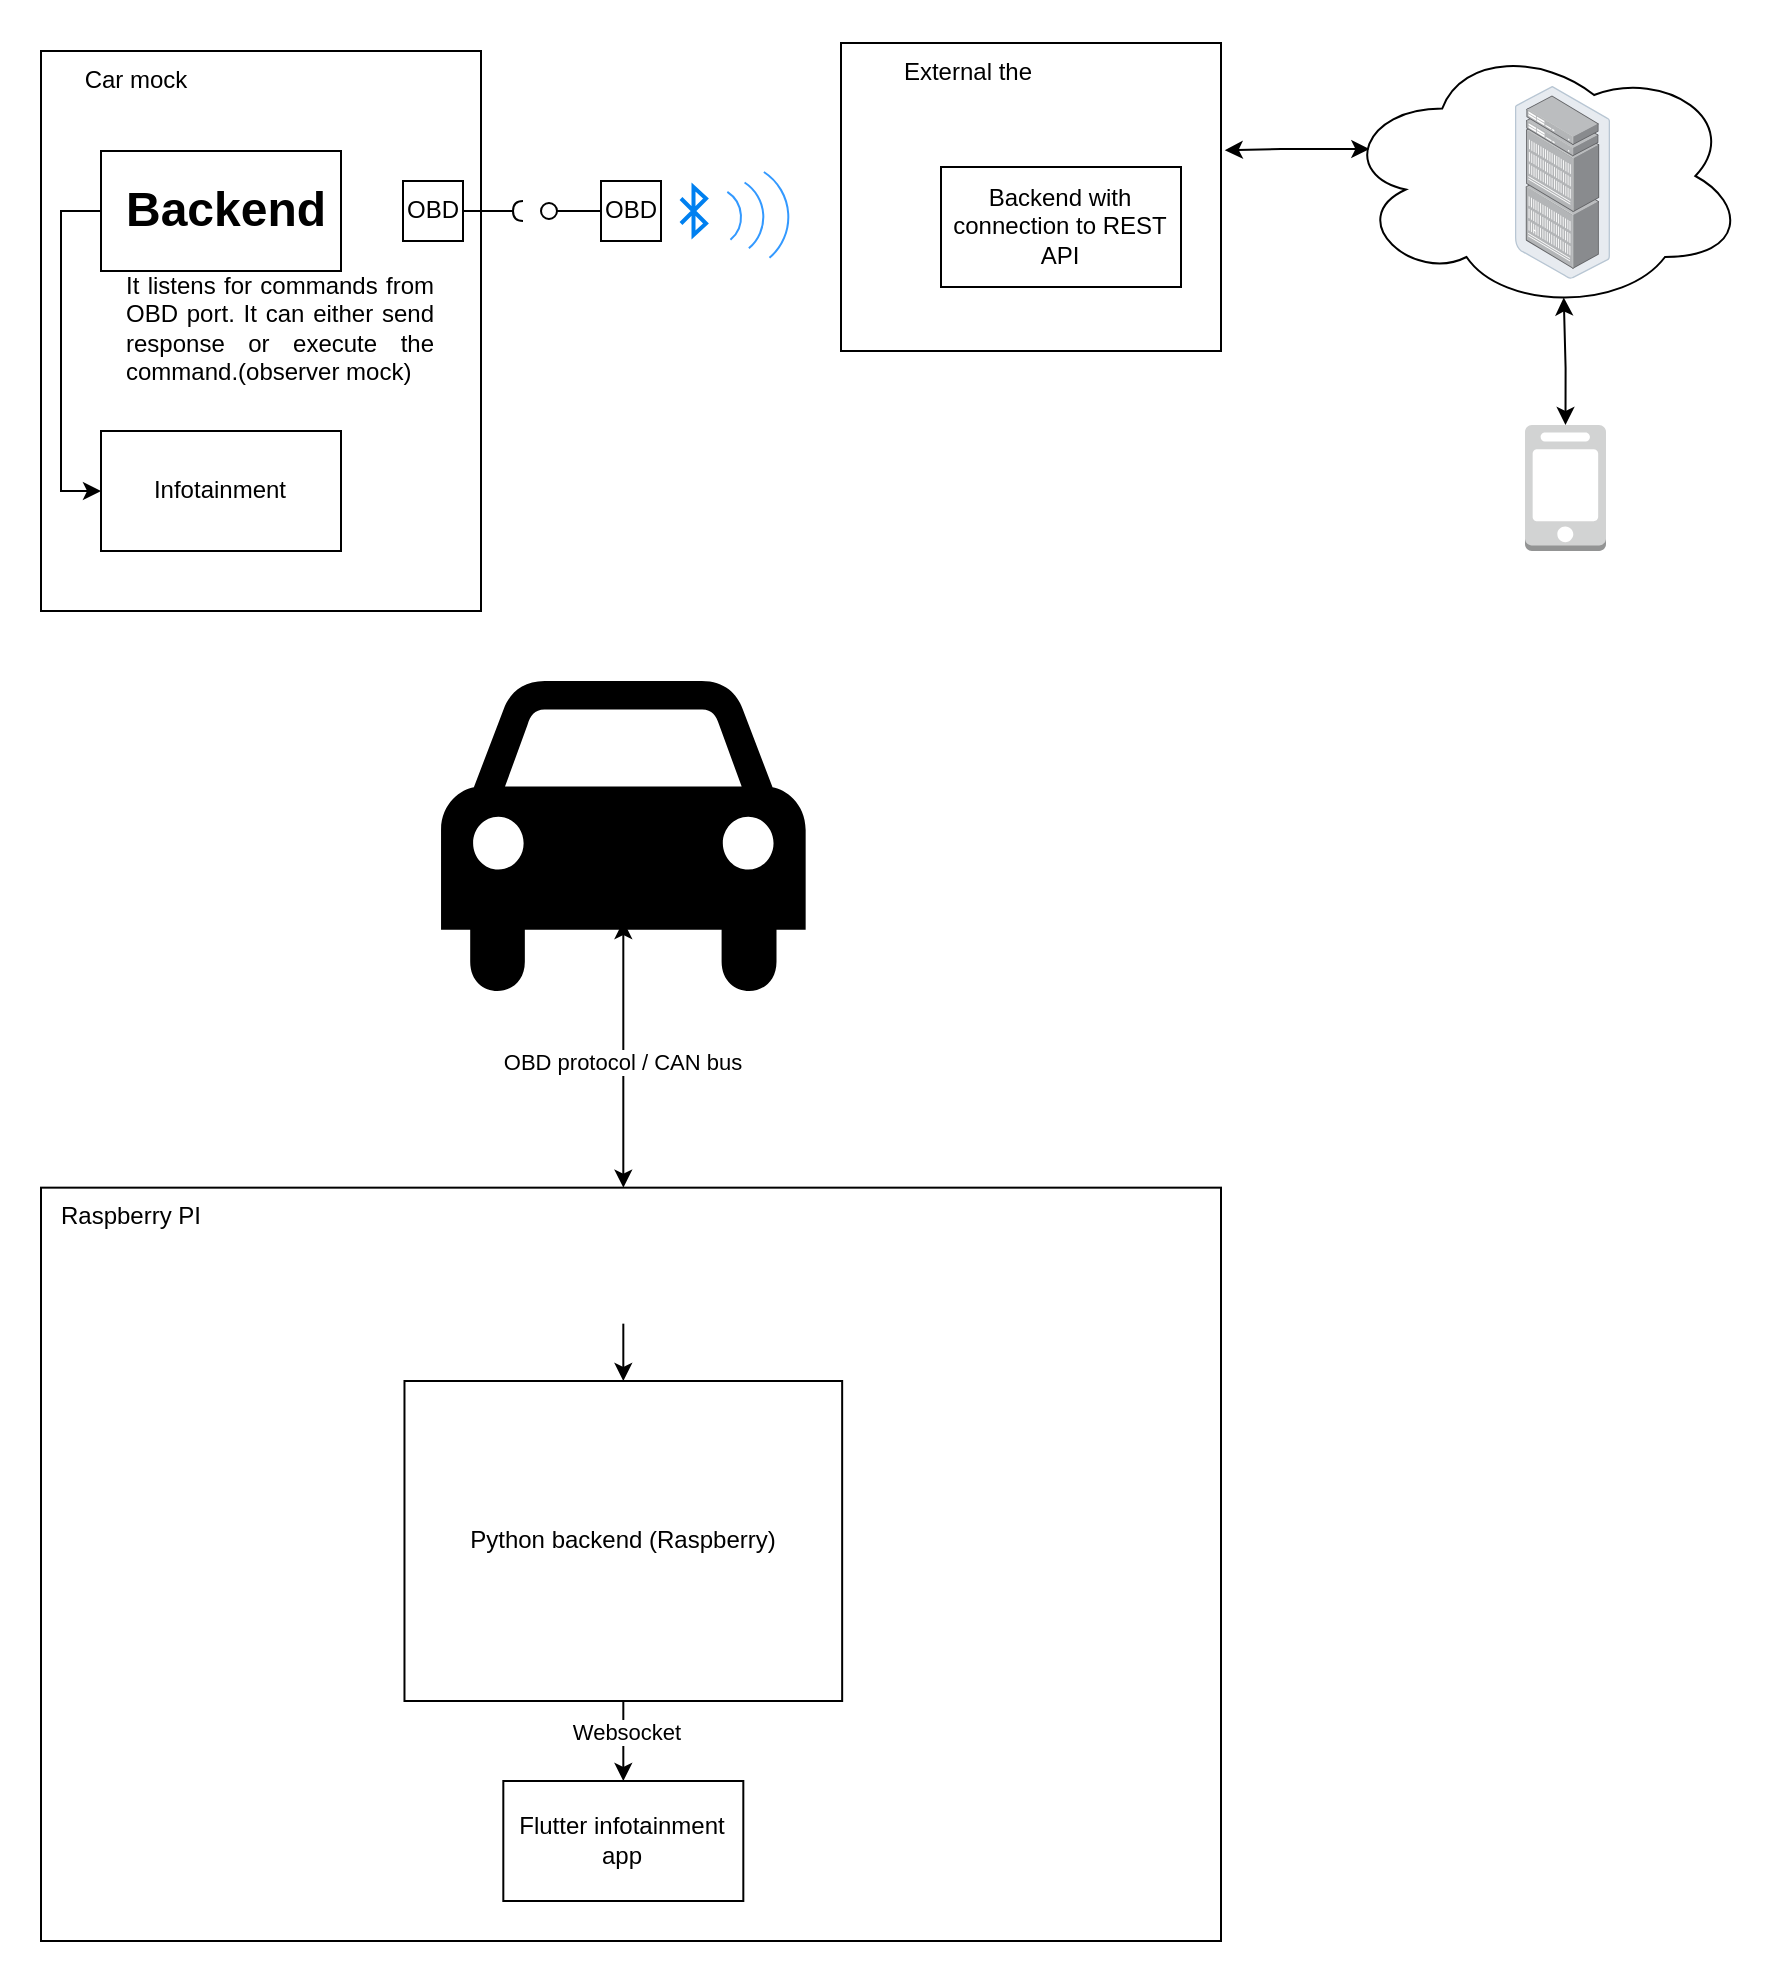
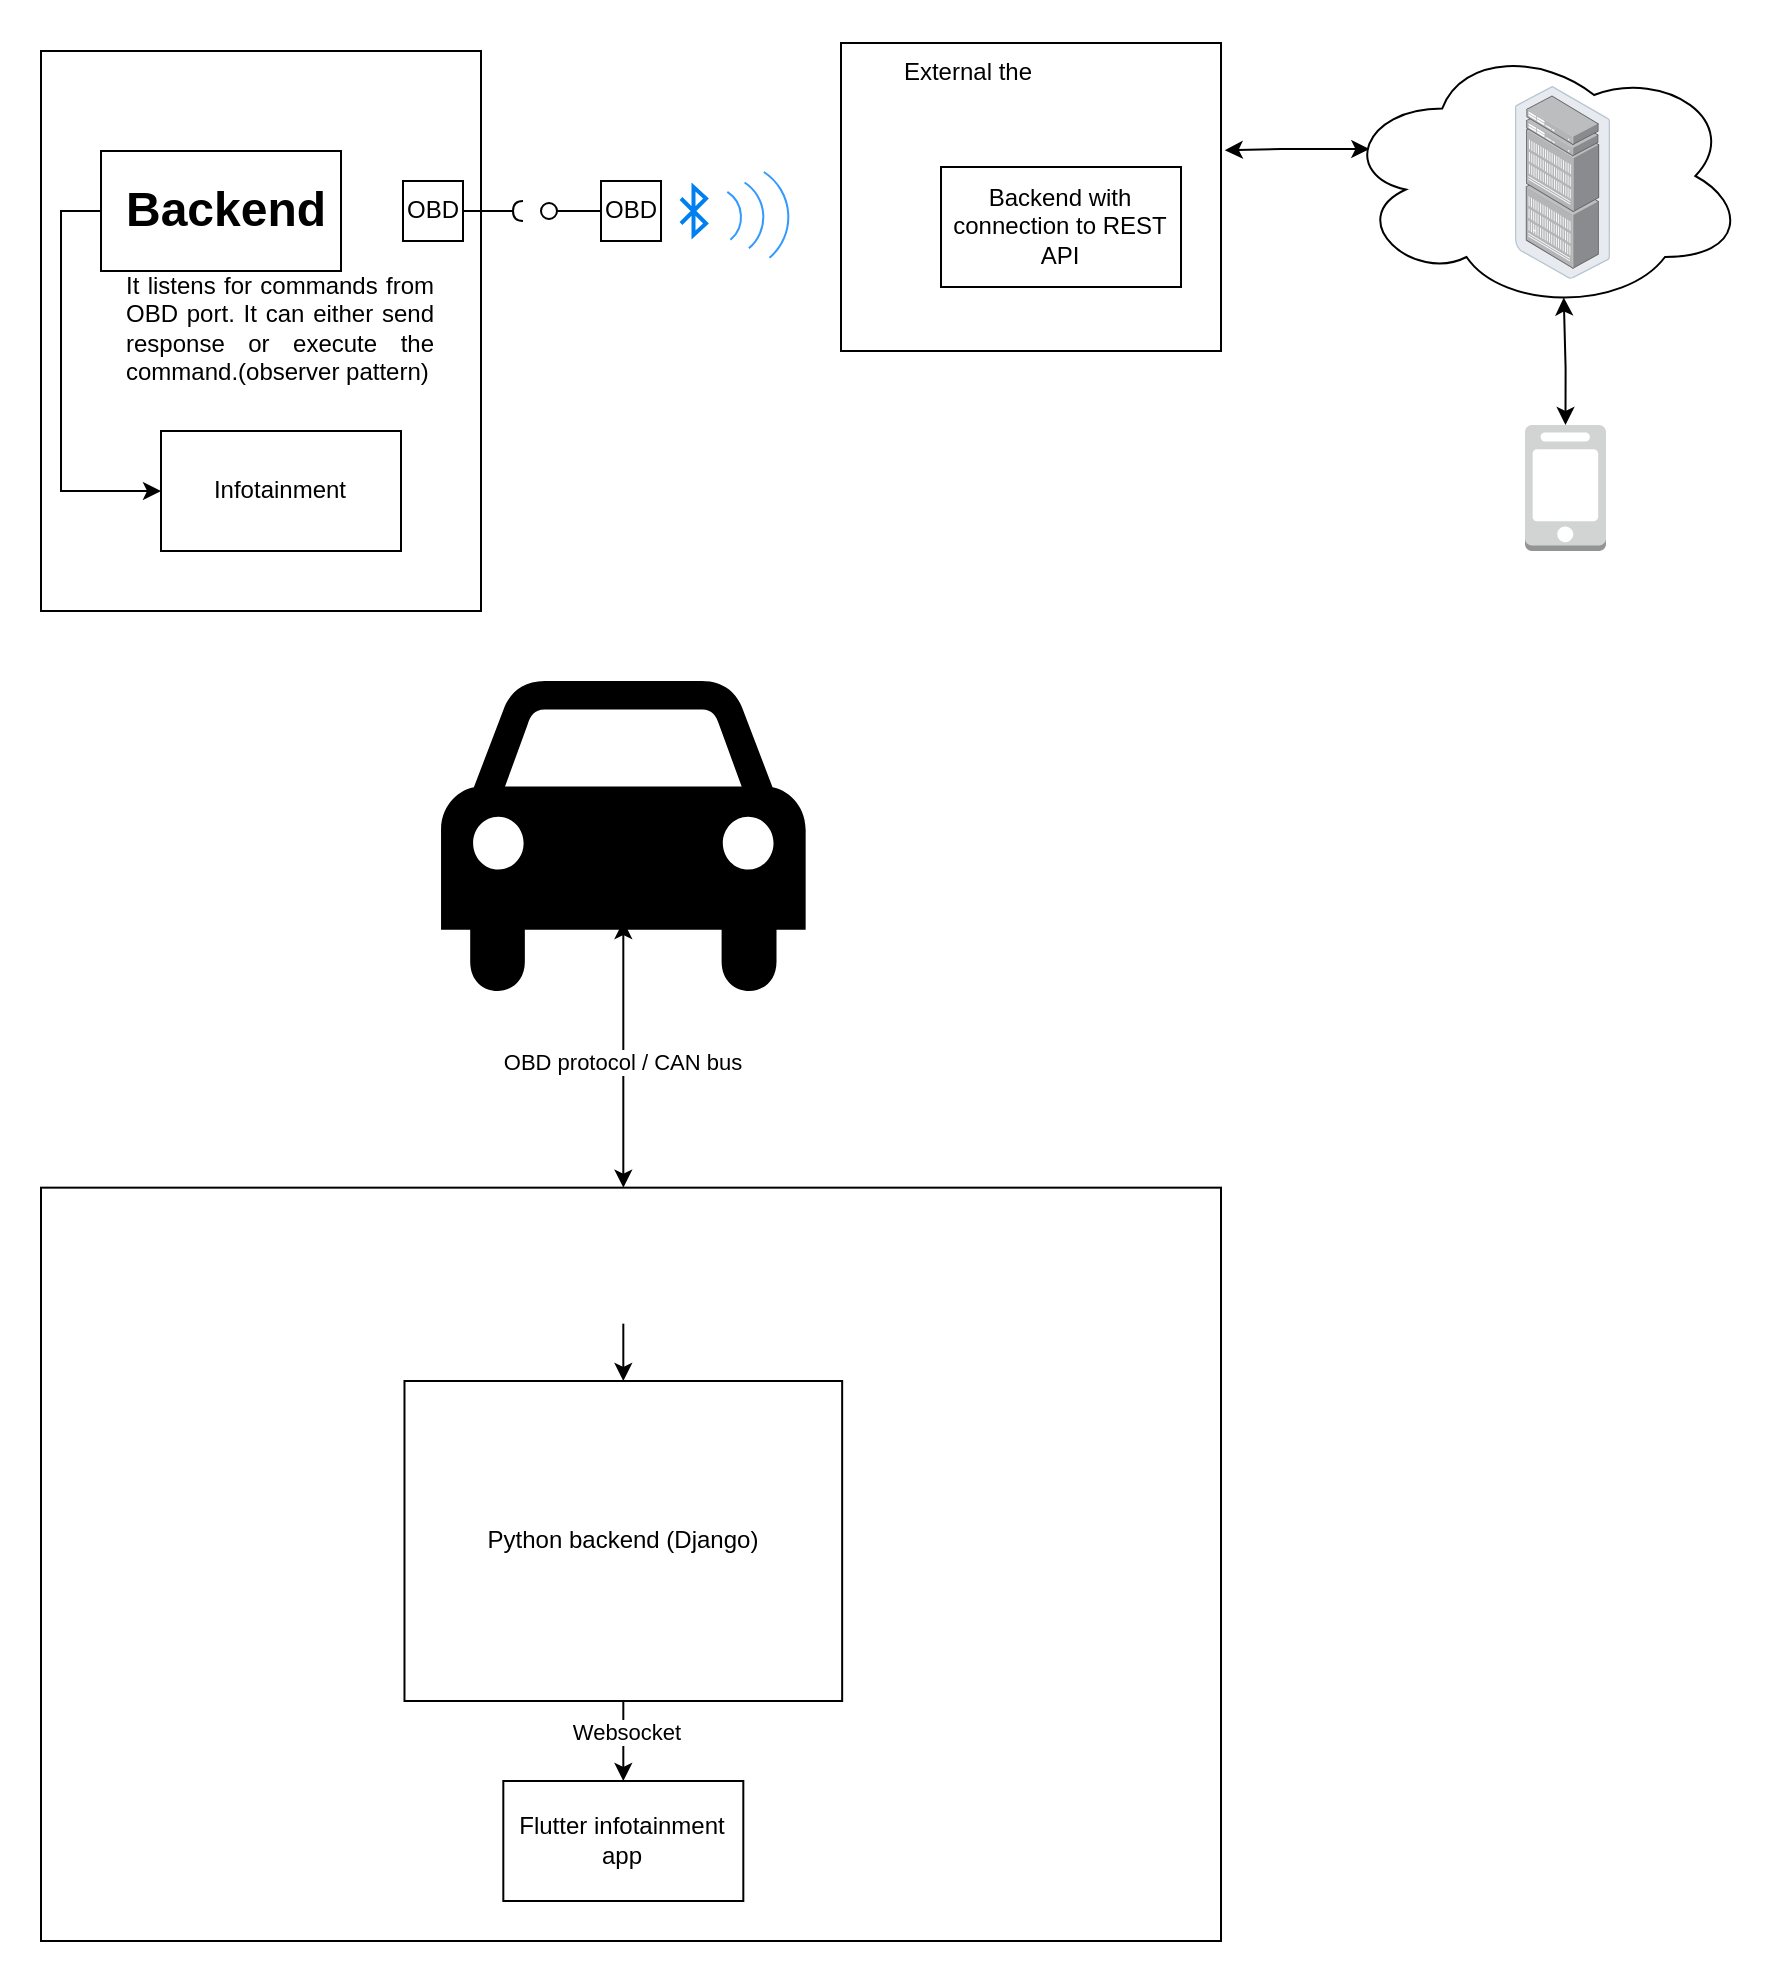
  <mxCell id="0" />
  <mxCell id="1" parent="0" />
  <mxCell id="2" value="" style="rounded=0;whiteSpace=wrap;html=1;" vertex="1" parent="1"><mxGeometry y="25" width="220" height="280" as="geometry" x="20" /></mxCell>
- <mxCell id="3" value="Car mock" style="text;html=1;strokeColor=none;fillColor=none;align=center;verticalAlign=middle;whiteSpace=wrap;rounded=0;" vertex="1" parent="1"><mxGeometry x="38" y="25" width="60" height="30" as="geometry" /></mxCell>
  <mxCell id="4" value="" style="shape=image;html=1;verticalAlign=top;verticalLabelPosition=bottom;labelBackgroundColor=#ffffff;imageAspect=0;aspect=fixed;image=https://cdn1.iconfinder.com/data/icons/fruit-136/64/Fruit_iconfree_Filled_Outline_raspberry-healthy-organic-food-fruit_icon-128.png" vertex="1" parent="1"><mxGeometry y="31" width="18" height="18" as="geometry" x="20" /></mxCell>
  <mxCell id="5" style="edgeStyle=orthogonalEdgeStyle;rounded=0;orthogonalLoop=1;jettySize=auto;html=1;exitX=0;exitY=0.5;exitDx=0;exitDy=0;entryX=0;entryY=0.5;entryDx=0;entryDy=0;" edge="1" parent="1" source="6" target="19"><mxGeometry relative="1" as="geometry" /></mxCell>
  <mxCell id="6" value="" style="rounded=0;whiteSpace=wrap;html=1;" vertex="1" parent="1"><mxGeometry x="50" y="75" width="120" height="60" as="geometry" /></mxCell>
- <mxCell id="7" value="&lt;h1&gt;Backend&lt;/h1&gt;&lt;p style=&quot;text-align: justify;&quot;&gt;It listens for commands from OBD port. It can either send response or execute the command.(observer mock)&lt;/p&gt;" style="text;html=1;strokeColor=none;fillColor=none;spacing=5;spacingTop=-20;whiteSpace=wrap;overflow=hidden;rounded=0;" vertex="1" parent="1"><mxGeometry x="58" y="85" width="162" height="110" as="geometry" /></mxCell>
+ <mxCell id="7" value="&lt;h1&gt;Backend&lt;/h1&gt;&lt;p style=&quot;text-align: justify;&quot;&gt;It listens for commands from OBD port. It can either send response or execute the command.(observer pattern)&lt;/p&gt;" style="text;html=1;strokeColor=none;fillColor=none;spacing=5;spacingTop=-20;whiteSpace=wrap;overflow=hidden;rounded=0;" vertex="1" parent="1"><mxGeometry x="58" y="85" width="162" height="110" as="geometry" /></mxCell>
  <mxCell id="8" value="OBD" style="html=1;rounded=0;" vertex="1" parent="1"><mxGeometry x="201" y="90" width="30" height="30" as="geometry" /></mxCell>
  <mxCell id="9" value="" style="endArrow=none;html=1;rounded=0;align=center;verticalAlign=top;endFill=0;labelBackgroundColor=none;endSize=2;" edge="1" source="8" target="10" parent="1"><mxGeometry relative="1" as="geometry" /></mxCell>
  <mxCell id="10" value="" style="shape=requiredInterface;html=1;fontSize=11;align=center;fillColor=none;points=[];aspect=fixed;resizable=0;verticalAlign=bottom;labelPosition=center;verticalLabelPosition=top;flipH=1;" vertex="1" parent="1"><mxGeometry x="256" y="100" width="5" height="10" as="geometry" /></mxCell>
  <mxCell id="11" value="OBD" style="html=1;rounded=0;rotation=0;" vertex="1" parent="1"><mxGeometry x="300" y="90" width="30" height="30" as="geometry" /></mxCell>
  <mxCell id="12" value="" style="endArrow=none;html=1;rounded=0;align=center;verticalAlign=top;endFill=0;labelBackgroundColor=none;endSize=2;" edge="1" parent="1" source="11" target="13"><mxGeometry relative="1" as="geometry"><mxPoint x="300" y="105" as="sourcePoint" /><mxPoint x="280" y="105" as="targetPoint" /></mxGeometry></mxCell>
  <mxCell id="13" value="" style="ellipse;html=1;fontSize=11;align=center;fillColor=none;points=[];aspect=fixed;resizable=0;verticalAlign=bottom;labelPosition=center;verticalLabelPosition=top;flipH=1;" vertex="1" parent="1"><mxGeometry x="270" y="101" width="8" height="8" as="geometry" /></mxCell>
  <mxCell id="14" value="" style="html=1;verticalLabelPosition=bottom;align=center;labelBackgroundColor=#ffffff;verticalAlign=top;strokeWidth=2;strokeColor=#0080F0;shadow=0;dashed=0;shape=mxgraph.ios7.icons.bluetooth;pointerEvents=1" vertex="1" parent="1"><mxGeometry x="340" y="93" width="12.5" height="24" as="geometry" /></mxCell>
  <mxCell id="15" value="" style="verticalLabelPosition=bottom;verticalAlign=top;html=1;shape=mxgraph.basic.arc;startAngle=0.3;endAngle=0.596;rotation=-75;fillColor=#dae8fc;strokeColor=#3399FF;" vertex="1" parent="1"><mxGeometry x="340" y="93" width="30" height="30" as="geometry" /></mxCell>
  <mxCell id="16" value="" style="verticalLabelPosition=bottom;verticalAlign=top;html=1;shape=mxgraph.basic.arc;startAngle=0.3;endAngle=0.596;rotation=-75;fillColor=#dae8fc;strokeColor=#3399FF;" vertex="1" parent="1"><mxGeometry x="340" y="87.42" width="41.16" height="41.16" as="geometry" /></mxCell>
  <mxCell id="17" value="" style="verticalLabelPosition=bottom;verticalAlign=top;html=1;shape=mxgraph.basic.arc;startAngle=0.3;endAngle=0.596;rotation=-75;fillColor=#dae8fc;strokeColor=#3399FF;" vertex="1" parent="1"><mxGeometry x="340" y="81.17" width="53.66" height="53.66" as="geometry" /></mxCell>
  <mxCell id="18" value="" style="verticalLabelPosition=bottom;verticalAlign=top;html=1;shape=mxgraph.basic.rect;fillColor2=none;strokeWidth=1;size=20;indent=5;" vertex="1" parent="1"><mxGeometry x="420" y="21" width="190" height="154" as="geometry" /></mxCell>
- <mxCell id="19" value="Infotainment" style="rounded=0;whiteSpace=wrap;html=1;" vertex="1" parent="1"><mxGeometry x="50" y="215" width="120" height="60" as="geometry" /></mxCell>
+ <mxCell id="19" value="Infotainment" style="rounded=0;whiteSpace=wrap;html=1;" vertex="1" parent="1"><mxGeometry x="80" y="215" width="120" height="60" as="geometry" /></mxCell>
  <mxCell id="20" value="" style="shape=image;html=1;verticalAlign=top;verticalLabelPosition=bottom;labelBackgroundColor=#ffffff;imageAspect=0;aspect=fixed;image=https://cdn1.iconfinder.com/data/icons/fruit-136/64/Fruit_iconfree_Filled_Outline_raspberry-healthy-organic-food-fruit_icon-128.png" vertex="1" parent="1"><mxGeometry x="420" y="25" width="18" height="18" as="geometry" /></mxCell>
  <mxCell id="21" value="External the" style="text;html=1;strokeColor=none;fillColor=none;align=center;verticalAlign=middle;whiteSpace=wrap;rounded=0;" vertex="1" parent="1"><mxGeometry x="438" y="21" width="92" height="30" as="geometry" /></mxCell>
  <mxCell id="22" value="Backend with connection to REST API" style="rounded=0;whiteSpace=wrap;html=1;" vertex="1" parent="1"><mxGeometry x="470" y="83" width="120" height="60" as="geometry" /></mxCell>
  <mxCell id="23" value="" style="ellipse;shape=cloud;whiteSpace=wrap;html=1;" vertex="1" parent="1"><mxGeometry x="670" width="202.5" height="135" as="geometry" y="20" /></mxCell>
  <mxCell id="24" value="" style="image;points=[];aspect=fixed;html=1;align=center;shadow=0;dashed=0;image=img/lib/allied_telesis/storage/Datacenter_Server_Rack_EoR.svg;" vertex="1" parent="1"><mxGeometry x="757.4" y="43" width="47.7" height="96.4" as="geometry" /></mxCell>
  <mxCell id="25" value="" style="outlineConnect=0;dashed=0;verticalLabelPosition=bottom;verticalAlign=top;align=center;html=1;shape=mxgraph.aws3.mobile_client;fillColor=#D2D3D3;gradientColor=none;" vertex="1" parent="1"><mxGeometry x="762" y="212" width="40.5" height="63" as="geometry" /></mxCell>
  <mxCell id="26" style="edgeStyle=orthogonalEdgeStyle;rounded=0;orthogonalLoop=1;jettySize=auto;html=1;exitX=0.07;exitY=0.4;exitDx=0;exitDy=0;exitPerimeter=0;entryX=1.01;entryY=0.348;entryDx=0;entryDy=0;entryPerimeter=0;startArrow=classic;startFill=1;" edge="1" parent="1" source="23" target="18"><mxGeometry relative="1" as="geometry" /></mxCell>
  <mxCell id="27" style="edgeStyle=orthogonalEdgeStyle;rounded=0;orthogonalLoop=1;jettySize=auto;html=1;exitX=0.5;exitY=0;exitDx=0;exitDy=0;exitPerimeter=0;entryX=0.55;entryY=0.95;entryDx=0;entryDy=0;entryPerimeter=0;startArrow=classic;startFill=1;" edge="1" parent="1" source="25" target="23"><mxGeometry relative="1" as="geometry" /></mxCell>
  <mxCell id="28" value="" style="rounded=0;whiteSpace=wrap;html=1;" vertex="1" parent="1"><mxGeometry y="593.33" width="590" height="376.67" as="geometry" x="20" /></mxCell>
  <mxCell id="29" value="" style="shape=mxgraph.signs.transportation.car_4;html=1;pointerEvents=1;fillColor=#000000;strokeColor=none;verticalLabelPosition=bottom;verticalAlign=top;align=center;" vertex="1" parent="1"><mxGeometry x="220" y="340" width="182.33" height="160" as="geometry" /></mxCell>
  <mxCell id="30" style="edgeStyle=orthogonalEdgeStyle;rounded=0;orthogonalLoop=1;jettySize=auto;html=1;exitX=0.5;exitY=1;exitDx=0;exitDy=0;entryX=0.5;entryY=0;entryDx=0;entryDy=0;" edge="1" parent="1" source="31" target="37"><mxGeometry relative="1" as="geometry" /></mxCell>
  <mxCell id="31" value="" style="shape=image;html=1;verticalAlign=top;verticalLabelPosition=bottom;labelBackgroundColor=#ffffff;imageAspect=0;aspect=fixed;image=https://cdn1.iconfinder.com/data/icons/fruit-136/64/Fruit_iconfree_Filled_Outline_raspberry-healthy-organic-food-fruit_icon-128.png" vertex="1" parent="1"><mxGeometry x="277.16" y="593.33" width="68" height="68" as="geometry" /></mxCell>
  <mxCell id="32" value="" style="endArrow=classic;startArrow=classic;html=1;rounded=0;exitX=0.5;exitY=0;exitDx=0;exitDy=0;entryX=0.5;entryY=1;entryDx=0;entryDy=0;entryPerimeter=0;" edge="1" parent="1" source="31"><mxGeometry width="50" height="50" relative="1" as="geometry"><mxPoint x="440" y="580" as="sourcePoint" /><mxPoint x="311.17" y="460" as="targetPoint" /></mxGeometry></mxCell>
  <mxCell id="33" value="OBD protocol / CAN bus" style="edgeLabel;html=1;align=center;verticalAlign=middle;resizable=0;points=[];" vertex="1" connectable="0" parent="32"><mxGeometry x="-0.052" y="1" relative="1" as="geometry"><mxPoint as="offset" /></mxGeometry></mxCell>
- <mxCell id="34" value="Raspberry PI" style="text;html=1;align=center;verticalAlign=middle;resizable=0;points=[];autosize=1;strokeColor=none;fillColor=none;" vertex="1" parent="1"><mxGeometry y="593.33" width="90" height="30" as="geometry" x="20" /></mxCell>
  <mxCell id="35" style="edgeStyle=orthogonalEdgeStyle;rounded=0;orthogonalLoop=1;jettySize=auto;html=1;exitX=0.5;exitY=1;exitDx=0;exitDy=0;entryX=0.5;entryY=0;entryDx=0;entryDy=0;" edge="1" parent="1" source="37" target="38"><mxGeometry relative="1" as="geometry" /></mxCell>
  <mxCell id="36" value="Websocket" style="edgeLabel;html=1;align=center;verticalAlign=middle;resizable=0;points=[];" vertex="1" connectable="0" parent="35"><mxGeometry x="-0.238" y="1" relative="1" as="geometry"><mxPoint as="offset" /></mxGeometry></mxCell>
- <mxCell id="37" value="Python backend (Raspberry)" style="rounded=0;whiteSpace=wrap;html=1;" vertex="1" parent="1"><mxGeometry x="201.74" y="690" width="218.84" height="160" as="geometry" /></mxCell>
+ <mxCell id="37" value="Python backend (Django)" style="rounded=0;whiteSpace=wrap;html=1;" vertex="1" parent="1"><mxGeometry x="201.74" y="690" width="218.84" height="160" as="geometry" /></mxCell>
  <mxCell id="38" value="Flutter infotainment app" style="rounded=0;whiteSpace=wrap;html=1;" vertex="1" parent="1"><mxGeometry x="251.16" y="890" width="120" height="60" as="geometry" /></mxCell>
